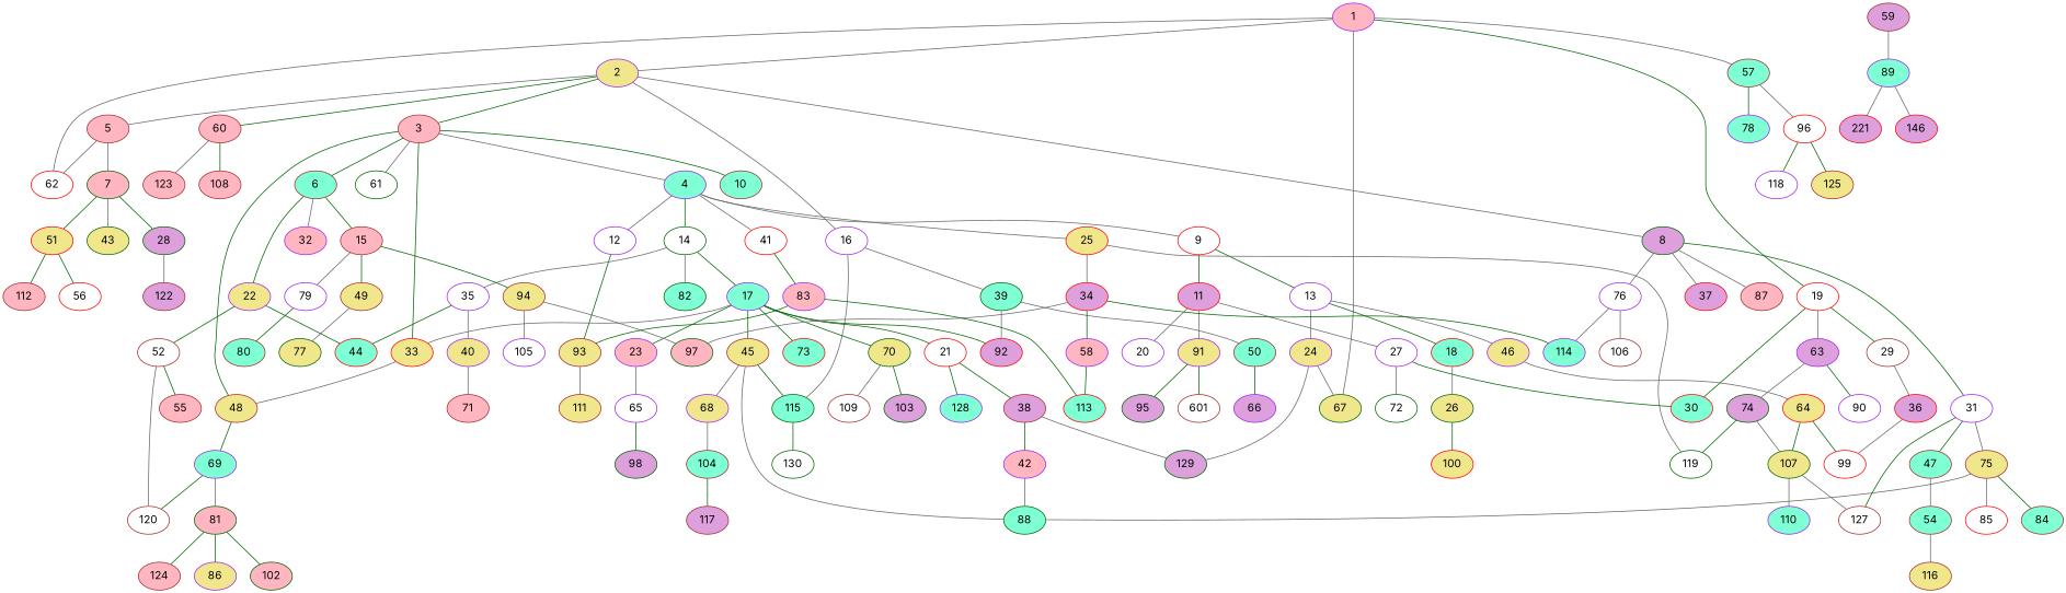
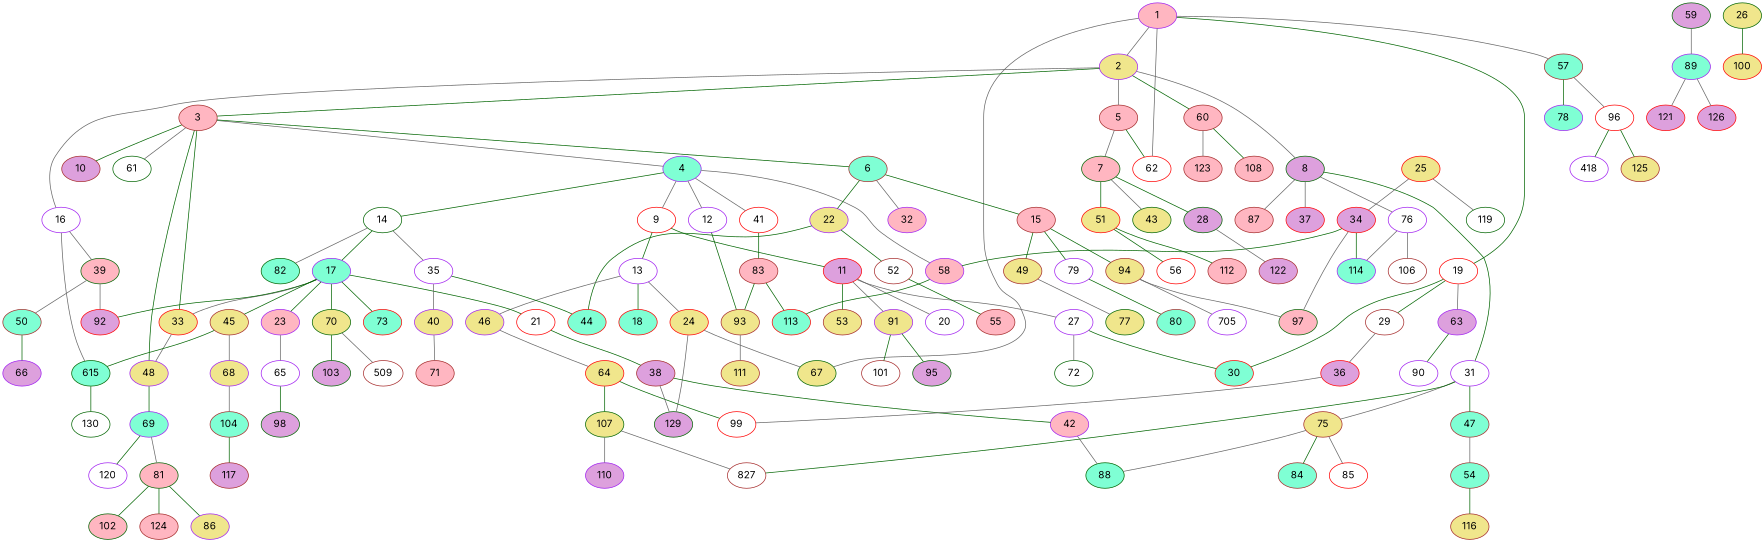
  graph {
    fontname=Inter
    node [color=brown fillcolor=white fontname=Inter style=filled]
    edge [color=gray40 fontname=Inter]
    1 [color=purple fillcolor=lightpink]
    2 [color=purple fillcolor=khaki]
    19 [color=red]
    57 [fillcolor=aquamarine]
    62 [color=red]
    67 [color=darkgreen fillcolor=khaki]
    3 [fillcolor=lightpink]
    5 [fillcolor=lightpink]
    8 [color=darkgreen fillcolor=plum]
    16 [color=purple]
    60 [fillcolor=lightpink]
    29
    30 [color=red fillcolor=aquamarine]
    63 [color=purple fillcolor=plum]
    78 [color=purple fillcolor=aquamarine]
    96 [color=red]
-   59 [fillcolor=plum]
+   59 [color=darkgreen fillcolor=plum]
    89 [color=purple fillcolor=aquamarine]
    4 [color=purple fillcolor=aquamarine]
    6 [fillcolor=aquamarine]
-   10 [fillcolor=aquamarine]
+   10 [fillcolor=plum]
    33 [color=red fillcolor=khaki]
-   48 [fillcolor=khaki]
+   48 [color=purple fillcolor=khaki]
    61 [color=darkgreen]
    7 [color=darkgreen fillcolor=lightpink]
    31 [color=purple]
    37 [color=red fillcolor=plum]
    76 [color=purple]
    87 [fillcolor=lightpink]
-   39 [color=darkgreen fillcolor=aquamarine]
-   115 [color=darkgreen fillcolor=aquamarine]
+   39 [color=darkgreen fillcolor=lightpink]
+   115 [color=darkgreen fillcolor=aquamarine label=615]
    108 [fillcolor=lightpink]
    123 [fillcolor=lightpink]
    9 [color=red]
    12 [color=purple]
    14 [color=darkgreen]
    25 [color=red fillcolor=khaki]
    41 [color=red]
    15 [fillcolor=lightpink]
    22 [color=purple fillcolor=khaki]
    32 [color=purple fillcolor=lightpink]
    69 [color=purple fillcolor=aquamarine]
    11 [color=red fillcolor=plum]
    13 [color=purple]
    93 [fillcolor=khaki]
    17 [color=purple fillcolor=aquamarine]
    35 [color=purple]
    82 [color=darkgreen fillcolor=aquamarine]
    34 [color=red fillcolor=plum]
    119 [color=darkgreen]
-   83 [color=purple fillcolor=lightpink]
+   83 [fillcolor=lightpink]
    28 [color=darkgreen fillcolor=plum]
    43 [color=darkgreen fillcolor=khaki]
    51 [color=red fillcolor=khaki]
    49 [fillcolor=khaki]
    79 [color=purple]
    94 [fillcolor=khaki]
    44 [color=red fillcolor=aquamarine]
    52
    129 [color=darkgreen fillcolor=plum]
    122 [fillcolor=plum]
    56 [color=red]
    112 [fillcolor=lightpink]
    47 [fillcolor=aquamarine]
    75 [fillcolor=khaki]
-   127
+   127 [label=827]
    114 [color=purple fillcolor=aquamarine]
    106
    20 [color=purple]
    27 [color=purple]
+   53 [fillcolor=khaki]
    91 [color=purple fillcolor=khaki]
    18 [color=red fillcolor=aquamarine]
-   24 [color=purple fillcolor=khaki]
+   24 [color=red fillcolor=khaki]
    46 [color=purple fillcolor=khaki]
    72 [color=darkgreen]
    95 [color=darkgreen fillcolor=plum]
-   101 [label=601]
+   101
    111 [fillcolor=khaki]
    26 [color=darkgreen fillcolor=khaki]
    64 [color=red fillcolor=khaki]
    21 [color=red]
    23 [color=purple fillcolor=lightpink]
    45 [fillcolor=khaki]
    70 [color=darkgreen fillcolor=khaki]
    73 [color=red fillcolor=aquamarine]
    92 [color=red fillcolor=plum]
    40 [color=purple fillcolor=khaki]
    77 [color=darkgreen fillcolor=khaki]
    80 [fillcolor=aquamarine]
    97 [color=darkgreen fillcolor=lightpink]
-   105 [color=purple]
+   105 [color=purple label=705]
    50 [fillcolor=aquamarine]
    130 [color=darkgreen]
    38 [fillcolor=plum]
-   128 [color=purple fillcolor=aquamarine]
    65 [color=purple]
    88 [color=darkgreen fillcolor=aquamarine]
    68 [color=purple fillcolor=khaki]
    103 [color=darkgreen fillcolor=plum]
-   109
+   109 [label=509]
    100 [color=red fillcolor=khaki]
    36 [color=red fillcolor=plum]
-   74 [color=darkgreen fillcolor=plum]
    90 [color=purple]
    42 [color=purple fillcolor=lightpink]
    55 [fillcolor=lightpink]
-   120
+   120 [color=purple]
    98 [color=darkgreen fillcolor=plum]
    58 [color=purple fillcolor=lightpink]
    99 [color=red]
    54 [fillcolor=aquamarine]
    84 [fillcolor=aquamarine]
    85 [color=red]
    113 [color=red fillcolor=aquamarine]
    71 [fillcolor=lightpink]
    66 [color=purple fillcolor=plum]
    104 [fillcolor=aquamarine]
    107 [color=darkgreen fillcolor=khaki]
    116 [fillcolor=khaki]
    81 [color=darkgreen fillcolor=lightpink]
-   118 [color=purple]
+   118 [color=purple label=418]
    125 [fillcolor=khaki]
-   121 [color=red fillcolor=plum label=221]
-   126 [color=red fillcolor=plum label=146]
-   110 [color=purple fillcolor=aquamarine]
+   121 [color=red fillcolor=plum]
+   126 [color=red fillcolor=plum]
+   110 [color=purple fillcolor=plum]
    117 [fillcolor=plum]
    86 [color=purple fillcolor=khaki]
    102 [color=darkgreen fillcolor=lightpink]
    124 [fillcolor=lightpink]
    1 -- 2
    1 -- 19 [color=darkgreen]
    1 -- 57
    1 -- 62
    1 -- 67
    2 -- 3 [color=darkgreen]
    2 -- 5
    2 -- 8
    2 -- 16
    2 -- 60 [color=darkgreen]
    19 -- 29 [color=darkgreen]
    19 -- 30 [color=darkgreen]
    19 -- 63
    57 -- 78 [color=darkgreen]
    57 -- 96
    3 -- 4
    3 -- 6 [color=darkgreen]
    3 -- 10 [color=darkgreen]
    3 -- 33 [color=darkgreen]
    3 -- 48 [color=darkgreen]
    3 -- 61
-   5 -- 62
+   5 -- 62 [color=darkgreen]
    5 -- 7
    8 -- 31 [color=darkgreen]
    8 -- 37
    8 -- 76
    8 -- 87
    16 -- 39
    16 -- 115
    60 -- 108 [color=darkgreen]
    60 -- 123
    29 -- 36
-   63 -- 74
    63 -- 90 [color=darkgreen]
    96 -- 118 [color=darkgreen]
    96 -- 125 [color=darkgreen]
    59 -- 89
    89 -- 121
    89 -- 126
    4 -- 9
    4 -- 12
    4 -- 14 [color=darkgreen]
-   4 -- 25
+   4 -- 58
    4 -- 41
    6 -- 15 [color=darkgreen]
    6 -- 22 [color=darkgreen]
    6 -- 32
    33 -- 48
    48 -- 69 [color=darkgreen]
    7 -- 28 [color=darkgreen]
    7 -- 43
    7 -- 51 [color=darkgreen]
    31 -- 47 [color=darkgreen]
    31 -- 75
    31 -- 127 [color=darkgreen]
    76 -- 114
    76 -- 106
    39 -- 92
    39 -- 50
    115 -- 130 [color=darkgreen]
    9 -- 11 [color=darkgreen]
    9 -- 13 [color=darkgreen]
    12 -- 93 [color=darkgreen]
    14 -- 17 [color=darkgreen]
    14 -- 35
    14 -- 82
    25 -- 34
    25 -- 119
    41 -- 83 [color=darkgreen]
    15 -- 49 [color=darkgreen]
-   15 -- 79
+   15 -- 79 [color=darkgreen]
    15 -- 94 [color=darkgreen]
    22 -- 44 [color=darkgreen]
    22 -- 52 [color=darkgreen]
    69 -- 120 [color=darkgreen]
    69 -- 81
    11 -- 20
    11 -- 27
+   11 -- 53 [color=darkgreen]
    11 -- 91
    13 -- 18 [color=darkgreen]
    13 -- 24
    13 -- 46
    93 -- 111
    17 -- 33
    17 -- 21 [color=darkgreen]
    17 -- 23 [color=darkgreen]
    17 -- 45 [color=darkgreen]
    17 -- 70 [color=darkgreen]
    17 -- 73 [color=darkgreen]
    17 -- 92 [color=darkgreen]
    35 -- 44 [color=darkgreen]
    35 -- 40
    34 -- 114 [color=darkgreen]
    34 -- 97
    34 -- 58 [color=darkgreen]
    83 -- 93 [color=darkgreen]
    83 -- 113 [color=darkgreen]
    28 -- 122
    51 -- 56 [color=darkgreen]
    51 -- 112 [color=darkgreen]
    49 -- 77
    79 -- 80 [color=darkgreen]
    94 -- 97
    94 -- 105
    52 -- 55 [color=darkgreen]
-   52 -- 120
    47 -- 54
    75 -- 88
    75 -- 84 [color=darkgreen]
    75 -- 85
    27 -- 30 [color=darkgreen]
    27 -- 72
    91 -- 95 [color=darkgreen]
    91 -- 101 [color=darkgreen]
-   18 -- 26
    24 -- 67
    24 -- 129
    46 -- 64
    26 -- 100 [color=darkgreen]
    64 -- 99 [color=darkgreen]
    64 -- 107 [color=darkgreen]
    21 -- 38 [color=darkgreen]
-   21 -- 128 [color=darkgreen]
    23 -- 65
    45 -- 115 [color=darkgreen]
-   45 -- 88
    45 -- 68
    70 -- 103 [color=darkgreen]
    70 -- 109
    40 -- 71
    50 -- 66 [color=darkgreen]
    38 -- 129
    38 -- 42 [color=darkgreen]
    65 -- 98 [color=darkgreen]
    68 -- 104
    36 -- 99
-   74 -- 119 [color=darkgreen]
-   74 -- 107
    42 -- 88
    58 -- 113 [color=darkgreen]
-   54 -- 116
+   54 -- 116 [color=darkgreen]
    104 -- 117 [color=darkgreen]
    107 -- 127
    107 -- 110
    81 -- 86 [color=darkgreen]
    81 -- 102 [color=darkgreen]
    81 -- 124 [color=darkgreen]
  }
